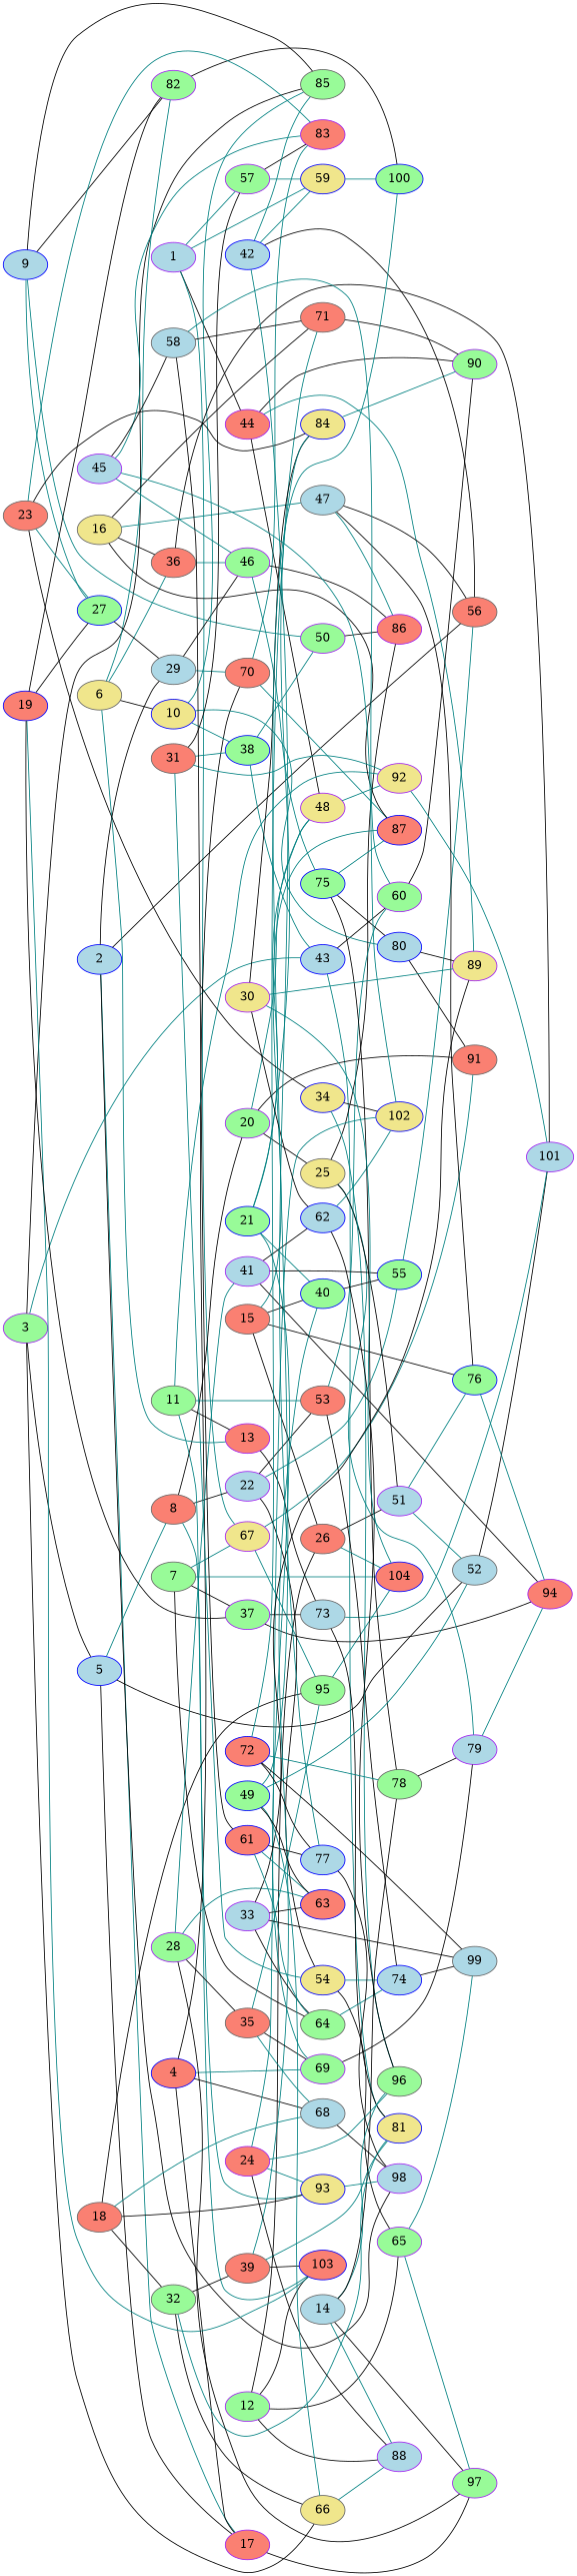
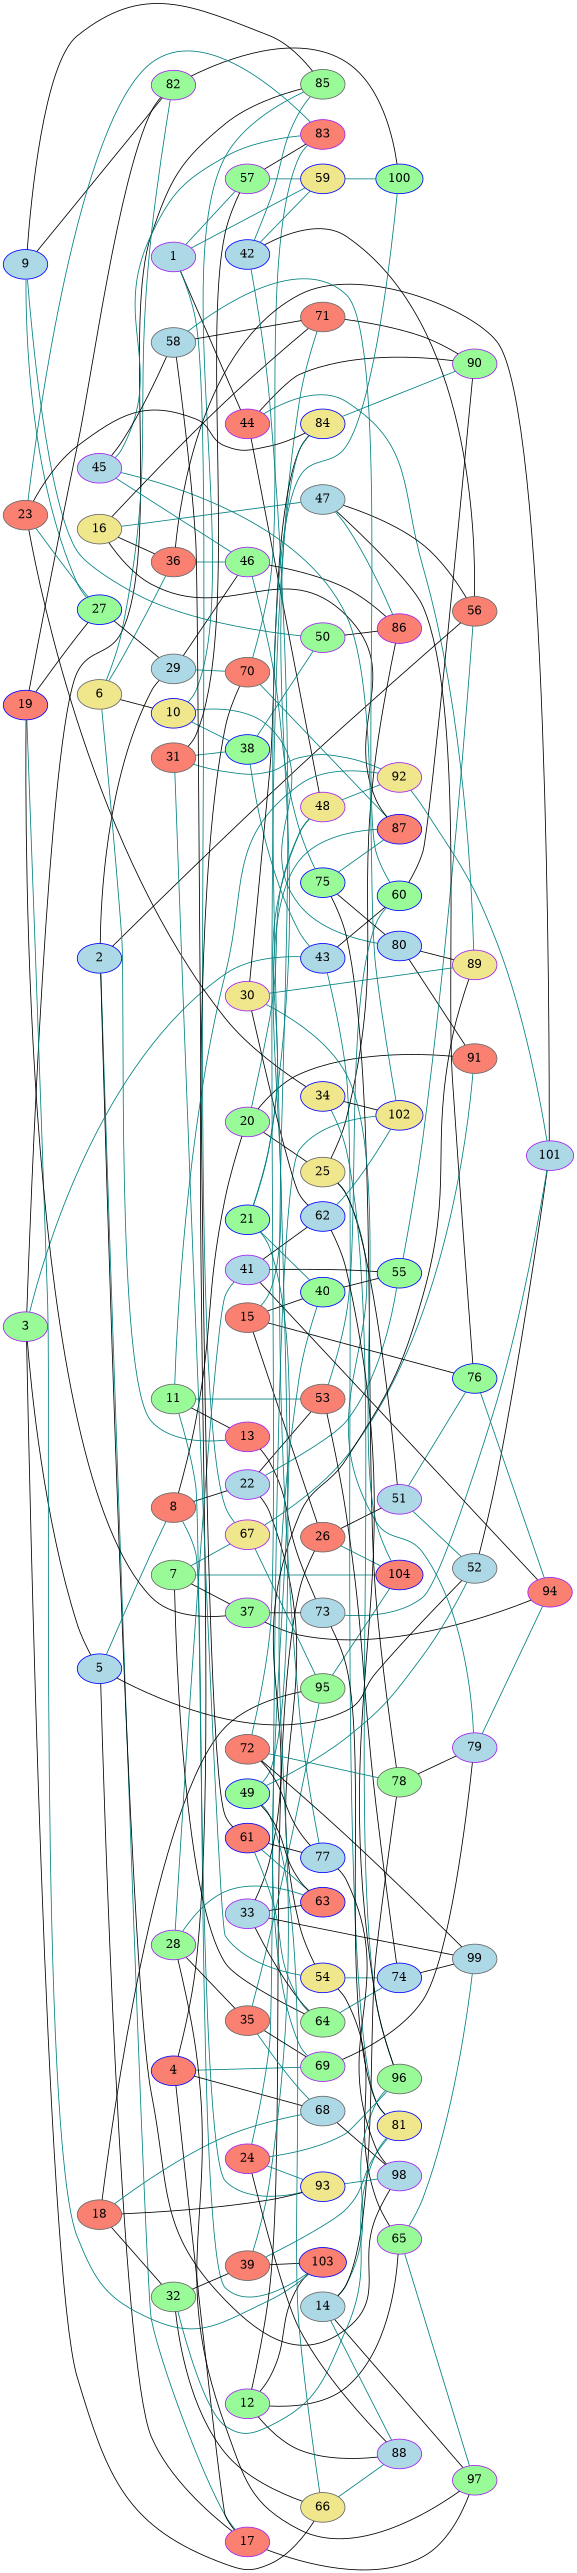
  graph {
    rankdir=LR
    node [color=purple fillcolor=palegreen style=filled]
    edge [color=black]
    1 [fillcolor=lightblue]
    44 [fillcolor=salmon]
    57
    59 [color=blue fillcolor=khaki]
    67 [fillcolor=khaki]
    48 [fillcolor=khaki]
    89 [fillcolor=khaki]
    90
    83 [fillcolor=salmon]
    100 [color=blue]
    95 [color=gray40]
    91 [color=gray40 fillcolor=salmon]
    2 [color=blue fillcolor=lightblue]
    17 [fillcolor=salmon]
    29 [color=gray40 fillcolor=lightblue]
    56 [color=gray40 fillcolor=salmon]
    98 [fillcolor=lightblue]
    97
    70 [color=gray40 fillcolor=salmon]
    46
    5 [color=blue fillcolor=lightblue]
    3
    43 [color=blue fillcolor=lightblue]
    66 [color=gray40 fillcolor=khaki]
    85 [color=gray40]
    8 [color=gray40 fillcolor=salmon]
    52 [color=gray40 fillcolor=lightblue]
    81 [color=blue fillcolor=khaki]
-   60
+   60 [color=blue]
    88 [fillcolor=lightblue]
    4 [color=blue fillcolor=salmon]
    68 [color=gray40 fillcolor=lightblue]
    69
    79 [fillcolor=lightblue]
    87 [color=blue fillcolor=salmon]
    20
    22 [fillcolor=lightblue]
    103 [color=blue fillcolor=salmon]
    101 [fillcolor=lightblue]
    6 [color=gray40 fillcolor=khaki]
    10 [color=blue fillcolor=khaki]
    13 [fillcolor=salmon]
    36 [color=gray40 fillcolor=salmon]
    82
    38 [color=blue]
    80 [color=blue fillcolor=lightblue]
    73 [color=gray40 fillcolor=lightblue]
    7 [color=gray40]
    37
    64 [color=gray40]
    104 [color=blue fillcolor=salmon]
    94 [fillcolor=salmon]
    74 [color=blue fillcolor=lightblue]
    25 [color=gray40 fillcolor=khaki]
    53 [color=gray40 fillcolor=salmon]
    54 [color=blue fillcolor=khaki]
    55 [color=blue]
    9 [color=blue fillcolor=lightblue]
    27 [color=blue]
    50
    86 [fillcolor=salmon]
    11 [color=gray40]
    92 [fillcolor=khaki]
    93 [color=blue fillcolor=khaki]
    12
    26 [color=gray40 fillcolor=salmon]
    65
    51 [fillcolor=lightblue]
    99 [color=gray40 fillcolor=lightblue]
    34 [color=blue fillcolor=khaki]
    96 [color=gray40]
    102 [color=blue fillcolor=khaki]
    14 [color=gray40 fillcolor=lightblue]
    78 [color=gray40]
    15 [color=gray40 fillcolor=salmon]
    40 [color=blue]
    76 [color=blue]
    16 [color=gray40 fillcolor=khaki]
    47 [color=gray40 fillcolor=lightblue]
    71 [color=gray40 fillcolor=salmon]
    18 [color=gray40 fillcolor=salmon]
    32 [color=gray40]
    39 [color=gray40 fillcolor=salmon]
    19 [color=blue fillcolor=salmon]
    21 [color=blue]
    23 [color=gray40 fillcolor=salmon]
    84 [color=blue fillcolor=khaki]
    24 [fillcolor=salmon]
    28
    35 [color=gray40 fillcolor=salmon]
    41 [fillcolor=lightblue]
    63 [color=blue fillcolor=salmon]
    62 [color=blue fillcolor=lightblue]
    75 [color=blue]
    30 [fillcolor=khaki]
    31 [color=gray40 fillcolor=salmon]
    33 [fillcolor=lightblue]
    42 [color=blue fillcolor=lightblue]
    77 [color=blue fillcolor=lightblue]
    45 [fillcolor=lightblue]
    58 [color=gray40 fillcolor=lightblue]
    61 [color=blue fillcolor=salmon]
    49 [color=blue]
-   72 [color=blue fillcolor=salmon]
+   72 [color=gray40 fillcolor=salmon]
    1 -- 44
    1 -- 57 [color=teal]
    1 -- 59 [color=teal]
    1 -- 67 [color=teal]
    44 -- 48
    44 -- 89 [color=teal]
    44 -- 90
    57 -- 59 [color=teal]
    57 -- 83
    59 -- 100 [color=teal]
    67 -- 95 [color=teal]
    67 -- 91 [color=teal]
    48 -- 92 [color=teal]
    95 -- 104 [color=teal]
    2 -- 17 [color=teal]
    2 -- 29
    2 -- 56
    2 -- 98
    17 -- 97
    29 -- 70 [color=teal]
    29 -- 46
    70 -- 83 [color=teal]
    70 -- 87 [color=teal]
    46 -- 86
    46 -- 75 [color=teal]
    5 -- 17
    5 -- 8 [color=teal]
    5 -- 52
    3 -- 5
    3 -- 43 [color=teal]
    3 -- 66
    3 -- 85
    43 -- 81 [color=teal]
    43 -- 60
    66 -- 88 [color=teal]
    8 -- 20
    8 -- 22
    8 -- 103 [color=teal]
    52 -- 101
    60 -- 90
    4 -- 17
    4 -- 70
    4 -- 68
    4 -- 69 [color=teal]
    68 -- 98
    69 -- 79
    79 -- 94 [color=teal]
    20 -- 48 [color=teal]
    20 -- 91
    20 -- 25
    22 -- 53
    22 -- 54
    22 -- 55 [color=teal]
    6 -- 10
    6 -- 13 [color=teal]
    6 -- 36 [color=teal]
    6 -- 82 [color=teal]
    10 -- 85 [color=teal]
    10 -- 38 [color=teal]
    10 -- 80 [color=teal]
    13 -- 73
    36 -- 46 [color=teal]
    36 -- 101
    82 -- 100
    38 -- 43 [color=teal]
    38 -- 50 [color=teal]
    80 -- 89
    80 -- 91
    73 -- 81
    73 -- 101 [color=teal]
    7 -- 67 [color=teal]
    7 -- 37
    7 -- 64
    7 -- 104 [color=teal]
    37 -- 73
    37 -- 94
    64 -- 74 [color=teal]
    74 -- 99
    25 -- 79 [color=teal]
    25 -- 86
    25 -- 51
    53 -- 60 [color=teal]
    53 -- 74
    54 -- 74 [color=teal]
    54 -- 65
    55 -- 56 [color=teal]
    9 -- 85
    9 -- 82
    9 -- 27 [color=teal]
    9 -- 50 [color=teal]
    27 -- 29
    50 -- 86
    11 -- 13
    11 -- 53 [color=teal]
    11 -- 92 [color=teal]
    11 -- 93 [color=teal]
    92 -- 101 [color=teal]
    93 -- 98 [color=teal]
    12 -- 88
    12 -- 103
    12 -- 26
    12 -- 65
    26 -- 104 [color=teal]
    26 -- 51
    65 -- 97 [color=teal]
    65 -- 99 [color=teal]
    51 -- 52 [color=teal]
    51 -- 76 [color=teal]
    34 -- 96 [color=teal]
    34 -- 102
    14 -- 97
    14 -- 88 [color=teal]
    14 -- 96 [color=teal]
    14 -- 78
    78 -- 79
    15 -- 87 [color=teal]
    15 -- 26
    15 -- 40
    15 -- 76
    40 -- 55
    76 -- 94 [color=teal]
    16 -- 87
    16 -- 36
    16 -- 47 [color=teal]
    16 -- 71
    47 -- 56
    47 -- 86 [color=teal]
    47 -- 76
    71 -- 90
    18 -- 95
    18 -- 68 [color=teal]
    18 -- 93
    18 -- 32
    32 -- 66
    32 -- 81 [color=teal]
    32 -- 39
    39 -- 81 [color=teal]
    39 -- 103
    39 -- 40 [color=teal]
    19 -- 103 [color=teal]
    19 -- 82
    19 -- 37
    19 -- 27
    21 -- 48 [color=teal]
    21 -- 69 [color=teal]
    21 -- 40 [color=teal]
    21 -- 71 [color=teal]
    23 -- 83 [color=teal]
    23 -- 27 [color=teal]
    23 -- 34
    23 -- 84
    84 -- 90 [color=teal]
    24 -- 88
    24 -- 93 [color=teal]
    24 -- 96 [color=teal]
    24 -- 102 [color=teal]
    28 -- 97
    28 -- 35
    28 -- 41 [color=teal]
    28 -- 63 [color=teal]
    35 -- 95 [color=teal]
    35 -- 68 [color=teal]
    35 -- 69
    41 -- 94
    41 -- 55
    41 -- 62
    62 -- 96
    62 -- 102 [color=teal]
    75 -- 87 [color=teal]
    75 -- 80
    75 -- 78
    30 -- 89 [color=teal]
    30 -- 104 [color=teal]
    30 -- 84
    30 -- 62
    31 -- 57
    31 -- 38 [color=teal]
    31 -- 54 [color=teal]
    31 -- 92 [color=teal]
    33 -- 89
    33 -- 64
    33 -- 99
    33 -- 63
    42 -- 59 [color=teal]
    42 -- 56
    42 -- 85 [color=teal]
    42 -- 77 [color=teal]
    77 -- 98
    45 -- 83 [color=teal]
    45 -- 46 [color=teal]
    45 -- 102 [color=teal]
    45 -- 58
    58 -- 60 [color=teal]
    58 -- 71
    58 -- 61
    61 -- 64 [color=teal]
    61 -- 63 [color=teal]
    61 -- 77
    49 -- 100 [color=teal]
    49 -- 66 [color=teal]
    49 -- 52 [color=teal]
    49 -- 63
    72 -- 99
    72 -- 78 [color=teal]
    72 -- 84 [color=teal]
    72 -- 77
  }
